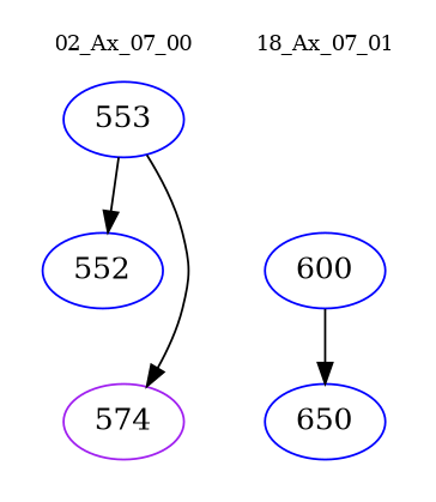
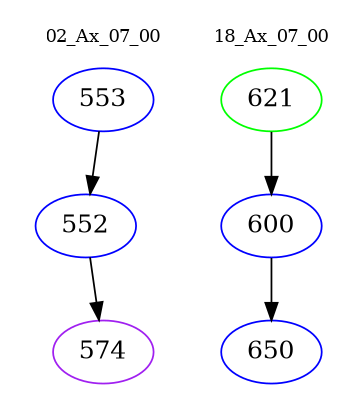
  digraph {
    node [color=blue]
    edge [color=black]
    n1 [label=553]
    n2 [label=552]
    n3 [color=purple label=574]
+   n4 [color=green label=621]
    n5 [label=600]
    n6 [label=650]
    subgraph cluster_1 {
      color=white
      fontsize=10
      label="02_Ax_07_00"
      n1
      n2
      n3
    }
    subgraph cluster_2 {
      color=white
      fontsize=10
-     label="18_Ax_07_01"
+     label="18_Ax_07_00"
+     n4
      n5
      n6
    }
    n1 -> n2
-   n1 -> n3
+   n2 -> n3
+   n4 -> n5
    n5 -> n6
  }
